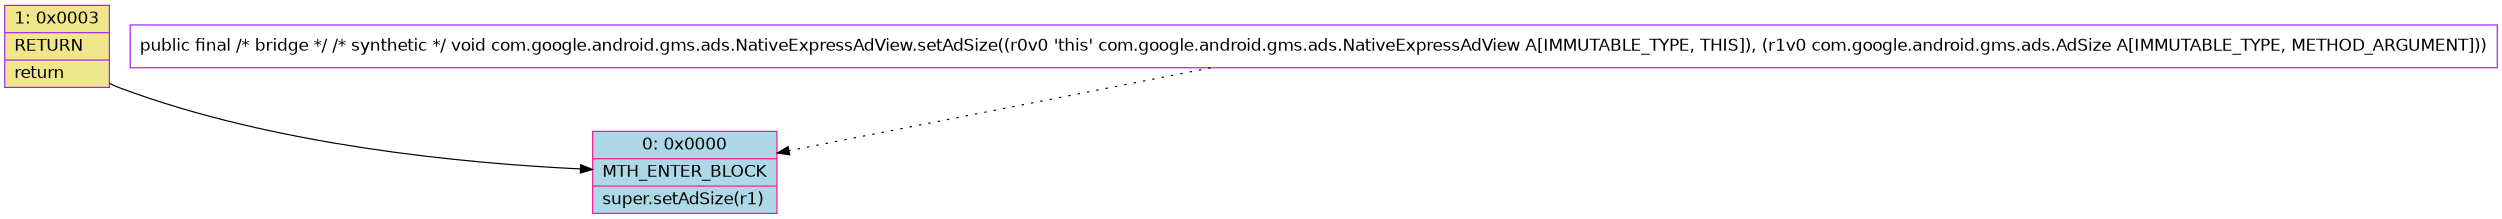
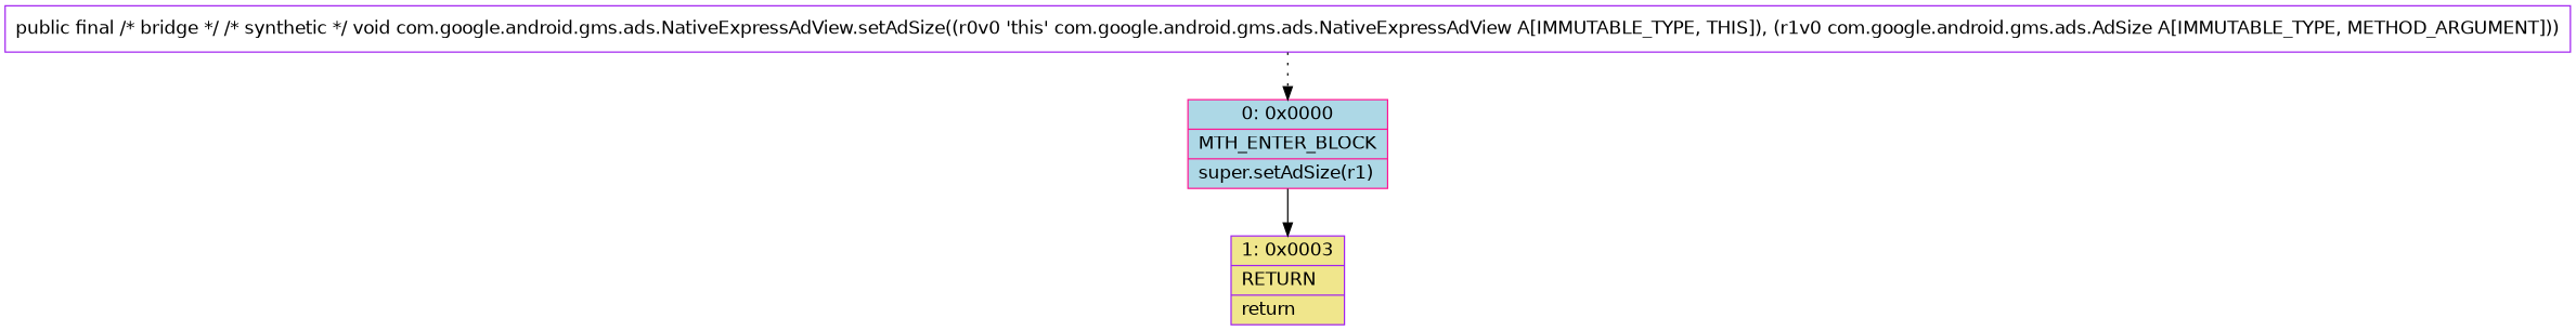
  digraph {
    fontname="DejaVu Sans"
    node [shape=record style=filled color=purple fontname="DejaVu Sans"]
    edge [fontname="DejaVu Sans"]
    n1 [label="{0\:\ 0x0000|MTH_ENTER_BLOCK\l|super.setAdSize(r1)\l}" fillcolor=lightblue color=deeppink]
    n2 [label="{1\:\ 0x0003|RETURN\l|return\l}" fillcolor=khaki]
    n3 [label="{public final \/* bridge *\/ \/* synthetic *\/ void com.google.android.gms.ads.NativeExpressAdView.setAdSize((r0v0 'this' com.google.android.gms.ads.NativeExpressAdView A[IMMUTABLE_TYPE, THIS]), (r1v0 com.google.android.gms.ads.AdSize A[IMMUTABLE_TYPE, METHOD_ARGUMENT])) }" fillcolor=white]
-   n2 -> n1 [style=solid]
+   n1 -> n2 [style=solid]
    n3 -> n1 [style=dotted]
  }
